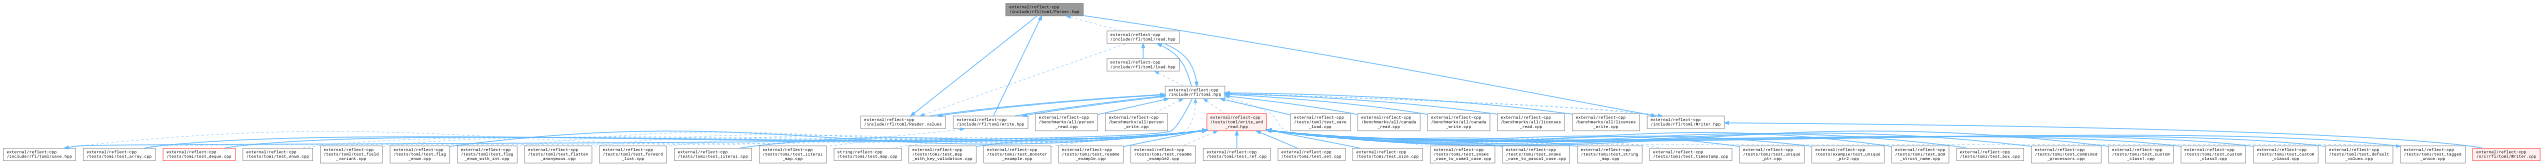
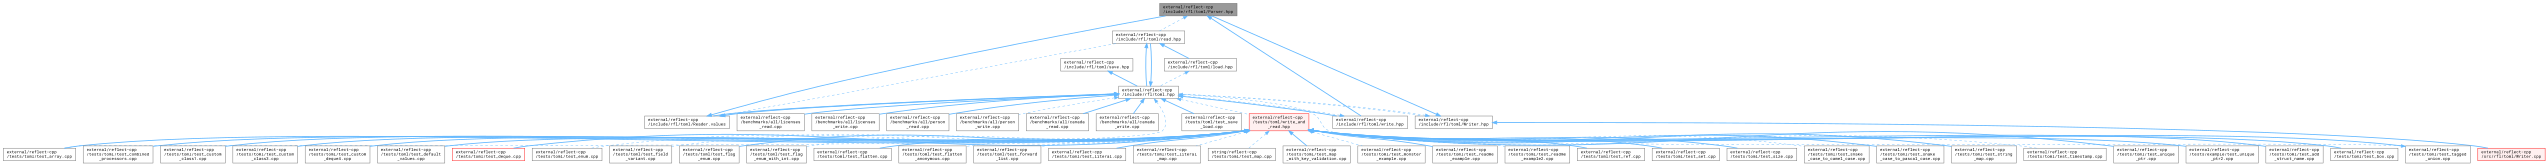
  digraph {
    fontname="Roboto Mono"
    node [color=grey40 fillcolor=white fontname="Roboto Mono" fontsize=10 shape=box style=filled]
    edge [color=steelblue1 dir=back fontname="Roboto Mono" fontsize=10 labelfontname=Helvetica labelfontsize=10 style=bold]
    n1 [color=gray40 fillcolor=grey60 fontcolor=black height=0.2 label="external/reflect-cpp\l/include/rfl/toml/Parser.hpp" width=0.4]
    n2 [height=0.2 label="external/reflect-cpp\l/include/rfl/toml/read.hpp" width=0.4]
    n3 [height=0.2 label="external/reflect-cpp\l/include/rfl/toml/write.hpp" width=0.4]
    n4 [height=0.2 label="external/reflect-cpp\l/include/rfl/toml.hpp" width=0.4]
    n5 [height=0.2 label="external/reflect-cpp\l/benchmarks/all/canada\l_read.cpp" width=0.4]
    n6 [height=0.2 label="external/reflect-cpp\l/benchmarks/all/canada\l_write.cpp" width=0.4]
    n7 [height=0.2 label="external/reflect-cpp\l/benchmarks/all/licenses\l_read.cpp" width=0.4]
    n8 [height=0.2 label="external/reflect-cpp\l/benchmarks/all/licenses\l_write.cpp" width=0.4]
    n9 [height=0.2 label="external/reflect-cpp\l/benchmarks/all/person\l_read.cpp" width=0.4]
    n10 [height=0.2 label="external/reflect-cpp\l/benchmarks/all/person\l_write.cpp" width=0.4]
    n11 [height=0.2 label="external/reflect-cpp\l/include/rfl/toml/Reader.values" width=0.4]
    n12 [height=0.2 label="external/reflect-cpp\l/include/rfl/toml/Writer.hpp" width=0.4]
    n13 [height=0.2 label="external/reflect-cpp\l/tests/toml/test_array.cpp" width=0.4]
    n14 [height=0.2 label="external/reflect-cpp\l/tests/toml/test_save\l_load.cpp" width=0.4]
    n15 [color=red fillcolor="#FFF0F0" height=0.2 label="external/reflect-cpp\l/tests/toml/write_and\l_read.hpp" width=0.4]
    n16 [height=0.2 label="external/reflect-cpp\l/include/rfl/toml/load.hpp" width=0.4]
    n17 [height=0.2 label="external/reflect-cpp\l/include/rfl/toml/save.hpp" width=0.4]
    n18 [color=red fillcolor="#FFF0F0" height=0.2 label="external/reflect-cpp\l/src/rfl/toml/Writer.cpp" width=0.4]
    n19 [height=0.2 label="external/reflect-cpp\l/tests/toml/test_add\l_struct_name.cpp" width=0.4]
    n20 [height=0.2 label="external/reflect-cpp\l/tests/toml/test_box.cpp" width=0.4]
    n21 [height=0.2 label="external/reflect-cpp\l/tests/toml/test_combined\l_processors.cpp" width=0.4]
    n22 [height=0.2 label="external/reflect-cpp\l/tests/toml/test_custom\l_class1.cpp" width=0.4]
    n23 [height=0.2 label="external/reflect-cpp\l/tests/toml/test_custom\l_class3.cpp" width=0.4]
-   n24 [height=0.2 label="external/reflect-cpp\l/tests/toml/test_custom\l_class4.cpp" width=0.4]
+   n24 [height=0.2 label="external/reflect-cpp\l/tests/toml/test_custom\l_deque4.cpp" width=0.4]
    n25 [height=0.2 label="external/reflect-cpp\l/tests/toml/test_default\l_values.cpp" width=0.4]
    n26 [color=red height=0.2 label="external/reflect-cpp\l/tests/toml/test_deque.cpp" width=0.4]
    n27 [height=0.2 label="external/reflect-cpp\l/tests/toml/test_enum.cpp" width=0.4]
    n28 [height=0.2 label="external/reflect-cpp\l/tests/toml/test_field\l_variant.cpp" width=0.4]
    n29 [height=0.2 label="external/reflect-cpp\l/tests/toml/test_flag\l_enum.cpp" width=0.4]
    n30 [height=0.2 label="external/reflect-cpp\l/tests/toml/test_flag\l_enum_with_int.cpp" width=0.4]
+   n31 [height=0.2 label="external/reflect-cpp\l/tests/toml/test_flatten.cpp" width=0.4]
    n32 [height=0.2 label="external/reflect-cpp\l/tests/toml/test_flatten\l_anonymous.cpp" width=0.4]
    n33 [height=0.2 label="external/reflect-cpp\l/tests/toml/test_forward\l_list.cpp" width=0.4]
    n34 [height=0.2 label="external/reflect-cpp\l/tests/toml/test_literal.cpp" width=0.4]
    n35 [height=0.2 label="external/reflect-cpp\l/tests/toml/test_literal\l_map.cpp" width=0.4]
    n36 [height=0.2 label="string/reflect-cpp\l/tests/toml/test_map.cpp" width=0.4]
    n37 [height=0.2 label="external/reflect-cpp\l/tests/toml/test_map\l_with_key_validation.cpp" width=0.4]
    n38 [height=0.2 label="external/reflect-cpp\l/tests/toml/test_monster\l_example.cpp" width=0.4]
    n39 [height=0.2 label="external/reflect-cpp\l/tests/toml/test_readme\l_example.cpp" width=0.4]
    n40 [height=0.2 label="external/reflect-cpp\l/tests/toml/test_readme\l_example2.cpp" width=0.4]
    n41 [height=0.2 label="external/reflect-cpp\l/tests/toml/test_ref.cpp" width=0.4]
    n42 [height=0.2 label="external/reflect-cpp\l/tests/toml/test_set.cpp" width=0.4]
    n43 [height=0.2 label="external/reflect-cpp\l/tests/toml/test_size.cpp" width=0.4]
    n44 [height=0.2 label="external/reflect-cpp\l/tests/toml/test_snake\l_case_to_camel_case.cpp" width=0.4]
    n45 [height=0.2 label="external/reflect-cpp\l/tests/toml/test_snake\l_case_to_pascal_case.cpp" width=0.4]
    n46 [height=0.2 label="external/reflect-cpp\l/tests/toml/test_string\l_map.cpp" width=0.4]
    n47 [height=0.2 label="external/reflect-cpp\l/tests/toml/test_tagged\l_union.cpp" width=0.4]
    n48 [height=0.2 label="external/reflect-cpp\l/tests/toml/test_timestamp.cpp" width=0.4]
    n49 [height=0.2 label="external/reflect-cpp\l/tests/toml/test_unique\l_ptr.cpp" width=0.4]
    n50 [height=0.2 label="external/reflect-cpp\l/tests/example/test_unique\l_ptr2.cpp" width=0.4]
    n1 -> n2 [style=dashed]
    n1 -> n3
    n2 -> n4
    n2 -> n16
-   n3 -> n4
-   n3 -> n17 [style=dashed]
+   n3 -> n4 [style=dashed]
    n4 -> n2
    n4 -> n3
    n4 -> n5
    n4 -> n6
    n4 -> n7
    n4 -> n8
    n4 -> n9
    n4 -> n10 [style=dashed]
    n4 -> n11
    n4 -> n12 [style=dashed]
    n4 -> n13 [style=dashed]
    n4 -> n14
    n4 -> n15 [style=dashed]
    n11 -> n1
    n11 -> n2 [style=dashed]
    n11 -> n4
    n12 -> n1
    n12 -> n4 [style=dashed]
    n12 -> n18
    n15 -> n13
    n15 -> n19
    n15 -> n20
    n15 -> n21
    n15 -> n22
    n15 -> n23
    n15 -> n24
    n15 -> n25
    n15 -> n26
    n15 -> n27 [style=dashed]
    n15 -> n28 [style=dashed]
    n15 -> n29
    n15 -> n30 [style=dashed]
+   n15 -> n31
    n15 -> n32 [style=dashed]
    n15 -> n33 [style=dashed]
    n15 -> n34
    n15 -> n35 [style=dashed]
    n15 -> n36 [style=dashed]
    n15 -> n37
    n15 -> n38 [style=dashed]
    n15 -> n39
    n15 -> n40 [style=dashed]
    n15 -> n41
    n15 -> n42
    n15 -> n43
    n15 -> n44 [style=dashed]
    n15 -> n45
    n15 -> n46
    n15 -> n47
    n15 -> n48 [style=dashed]
    n15 -> n49
    n15 -> n50
    n16 -> n4 [style=dashed]
    n17 -> n4
    n47 -> n4 [style=dashed]
  }
